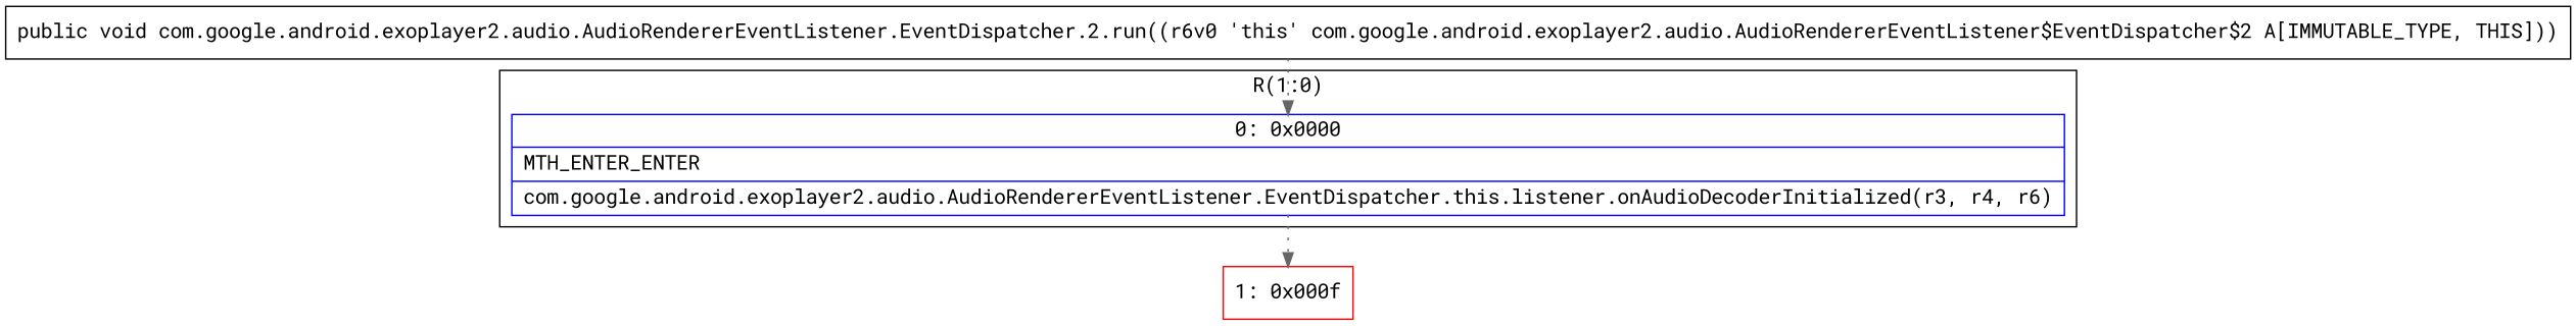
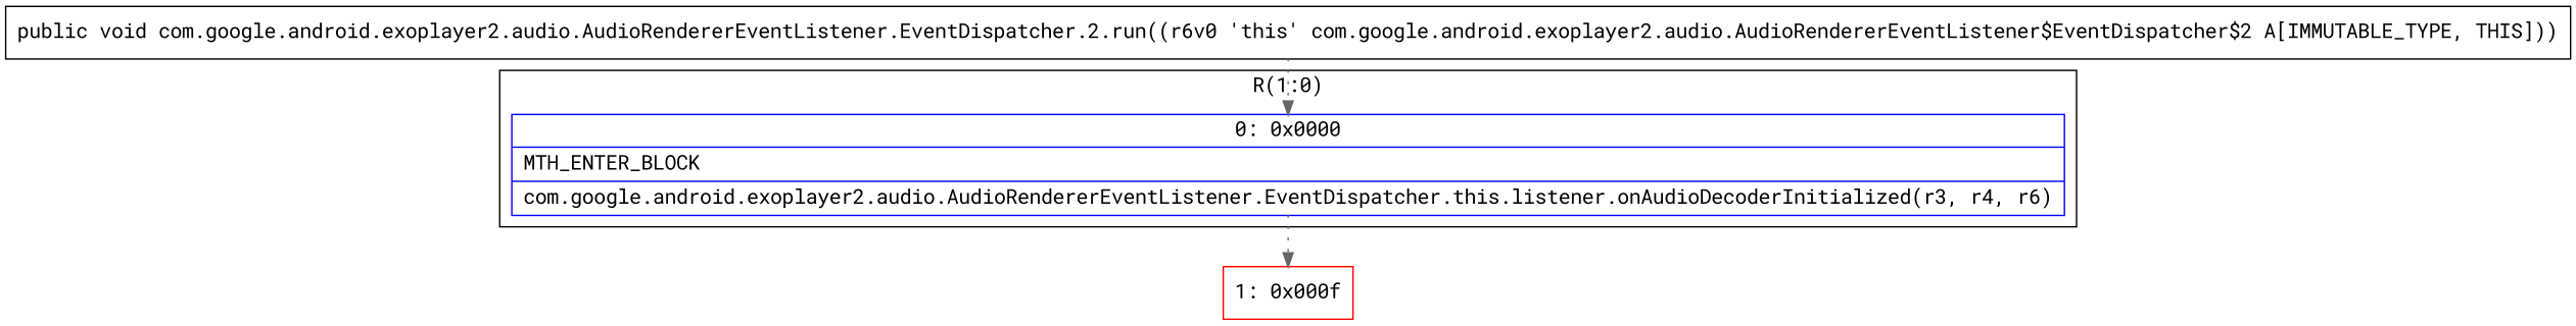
  digraph {
    fontname="Roboto Mono"
    node [shape=record fontname="Roboto Mono"]
    edge [color=gray40 style=dotted fontname="Roboto Mono"]
-   n1 [color=blue label="{0\:\ 0x0000|MTH_ENTER_ENTER\l|com.google.android.exoplayer2.audio.AudioRendererEventListener.EventDispatcher.this.listener.onAudioDecoderInitialized(r3, r4, r6)\l}"]
+   n1 [color=blue label="{0\:\ 0x0000|MTH_ENTER_BLOCK\l|com.google.android.exoplayer2.audio.AudioRendererEventListener.EventDispatcher.this.listener.onAudioDecoderInitialized(r3, r4, r6)\l}"]
    n2 [color=red label="{1\:\ 0x000f}"]
    n3 [label="{public void com.google.android.exoplayer2.audio.AudioRendererEventListener.EventDispatcher.2.run((r6v0 'this' com.google.android.exoplayer2.audio.AudioRendererEventListener$EventDispatcher$2 A[IMMUTABLE_TYPE, THIS])) }"]
    subgraph cluster_1 {
      label="R(1:0)"
      n1
    }
    n1 -> n2
    n3 -> n1
  }
